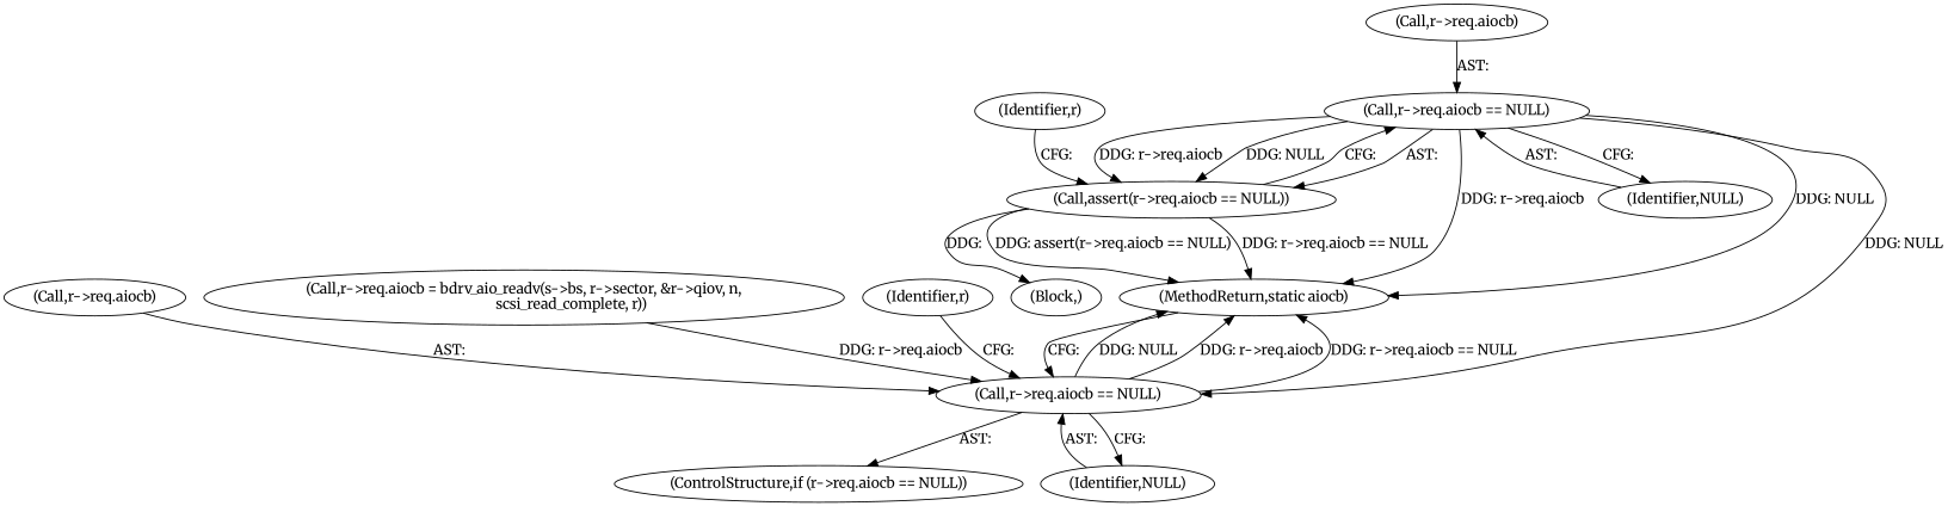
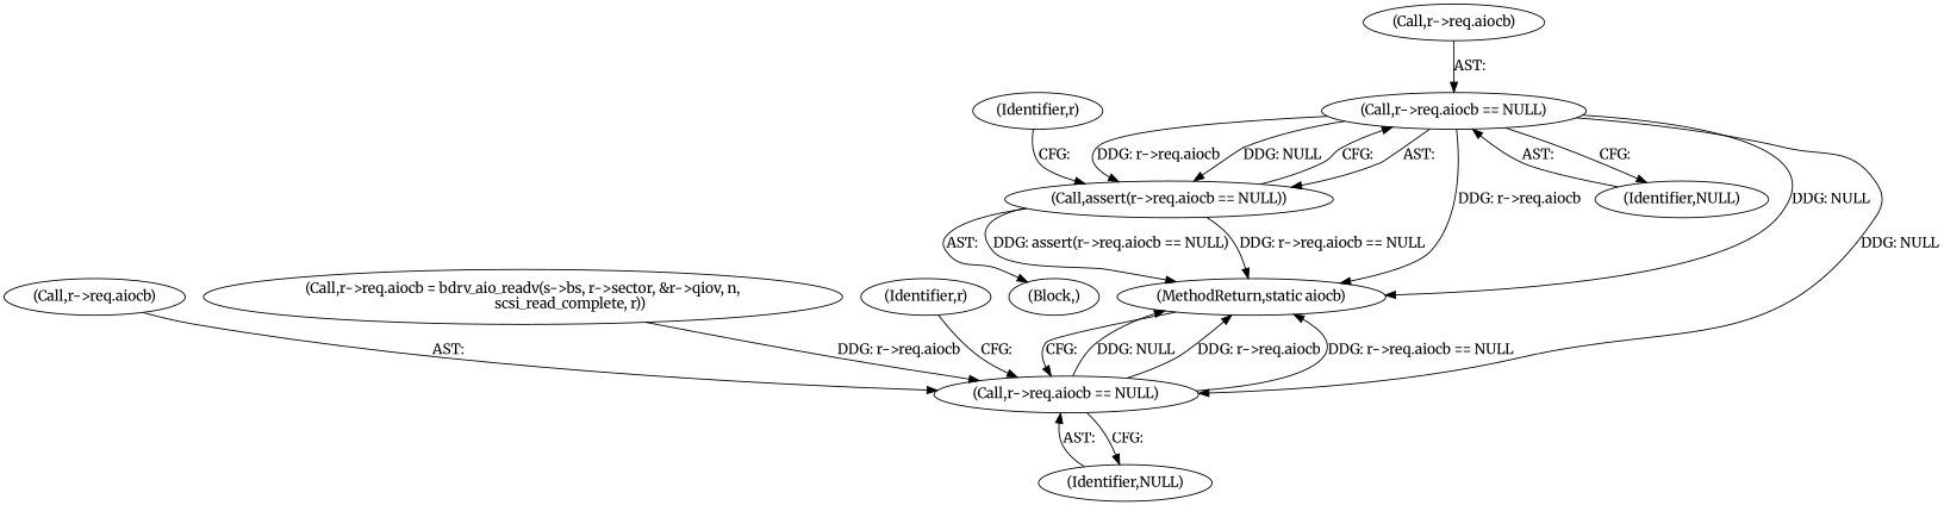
  digraph {
    fontname=Merriweather
    node [fontname=Merriweather]
    edge [fontname=Merriweather]
    n1 [label="(Call,r->req.aiocb == NULL)"]
    n2 [label="(Call,assert(r->req.aiocb == NULL))"]
    n3 [label="(Call,r->req.aiocb == NULL)"]
    n4 [label="(Identifier,NULL)"]
    n5 [label="(MethodReturn,static aiocb)"]
    n6 [label="(Block,)"]
-   n7 [label="(ControlStructure,if (r->req.aiocb == NULL))"]
    n8 [label="(Identifier,NULL)"]
    n9 [label="(Call,r->req.aiocb)"]
    n10 [label="(Call,r->req.aiocb)"]
    n11 [label="(Identifier,r)"]
    n12 [label="(Call,r->req.aiocb = bdrv_aio_readv(s->bs, r->sector, &r->qiov, n,\n                               scsi_read_complete, r))"]
    n13 [label="(Identifier,r)"]
    n1 -> n2 [label="AST: "]
    n1 -> n2 [label="DDG: r->req.aiocb"]
    n1 -> n2 [label="DDG: NULL"]
    n1 -> n3 [label="DDG: NULL"]
    n1 -> n4 [label="CFG: "]
    n1 -> n5 [label="DDG: r->req.aiocb"]
    n1 -> n5 [label="DDG: NULL"]
    n2 -> n1 [label="CFG: "]
    n2 -> n5 [label="DDG: assert(r->req.aiocb == NULL)"]
    n2 -> n5 [label="DDG: r->req.aiocb == NULL"]
-   n2 -> n6 [label="DDG: "]
+   n2 -> n6 [label="AST: "]
    n3 -> n5 [label="DDG: NULL"]
    n3 -> n5 [label="DDG: r->req.aiocb"]
    n3 -> n5 [label="DDG: r->req.aiocb == NULL"]
-   n3 -> n7 [label="AST: "]
    n3 -> n8 [label="CFG: "]
    n4 -> n1 [label="AST: "]
    n5 -> n3 [label="CFG: "]
    n8 -> n3 [label="AST: "]
    n9 -> n1 [label="AST: "]
    n10 -> n3 [label="AST: "]
    n11 -> n2 [label="CFG: "]
    n12 -> n3 [label="DDG: r->req.aiocb"]
    n13 -> n3 [label="CFG: "]
  }
